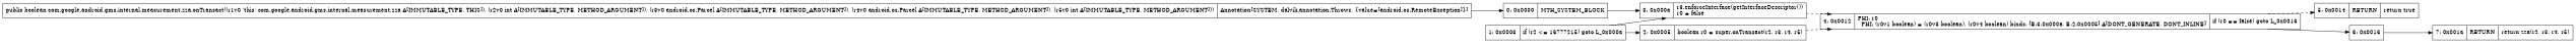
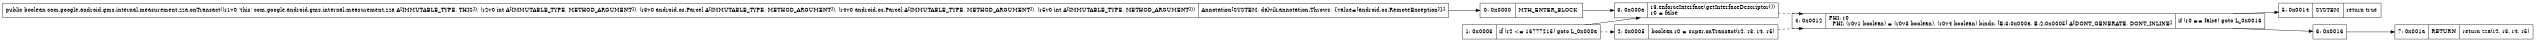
  digraph {
    rankdir=LR
    node [shape=record]
-   n1 [label="{0\:\ 0x0000|MTH_SYSTEM_BLOCK\l}"]
+   n1 [label="{0\:\ 0x0000|MTH_ENTER_BLOCK\l}"]
    n2 [label="{3\:\ 0x000a|r3.enforceInterface(getInterfaceDescriptor())\lr0 = false\l}"]
    n3 [label="{1\:\ 0x0003|if (r2 \<= 16777215) goto L_0x000a\l}"]
    n4 [label="{2\:\ 0x0005|boolean r0 = super.onTransact(r2, r3, r4, r5)\l}"]
    n5 [label="{4\:\ 0x0012|PHI: r0 \l  PHI: (r0v1 boolean) = (r0v3 boolean), (r0v4 boolean) binds: [B:3:0x000a, B:2:0x0005] A[DONT_GENERATE, DONT_INLINE]\l|if (r0 == false) goto L_0x0016\l}"]
-   n6 [label="{5\:\ 0x0014|RETURN\l|return true\l}"]
+   n6 [label="{5\:\ 0x0014|SYSTEM\l|return true\l}"]
    n7 [label="{6\:\ 0x0016}"]
    n8 [label="{7\:\ 0x001a|RETURN\l|return zza(r2, r3, r4, r5)\l}"]
    n9 [label="{public boolean com.google.android.gms.internal.measurement.zza.onTransact((r1v0 'this' com.google.android.gms.internal.measurement.zza A[IMMUTABLE_TYPE, THIS]), (r2v0 int A[IMMUTABLE_TYPE, METHOD_ARGUMENT]), (r3v0 android.os.Parcel A[IMMUTABLE_TYPE, METHOD_ARGUMENT]), (r4v0 android.os.Parcel A[IMMUTABLE_TYPE, METHOD_ARGUMENT]), (r5v0 int A[IMMUTABLE_TYPE, METHOD_ARGUMENT]))  | Annotation[SYSTEM, dalvik.annotation.Throws, \{value=[android.os.RemoteException]\}]\l}"]
    n1 -> n2
    n2 -> n5 [style=dashed]
    n3 -> n2
-   n3 -> n4 [style=solid]
+   n3 -> n4 [style=dashed]
    n4 -> n5 [style=dashed]
-   n5 -> n6 [style=dashed]
+   n5 -> n6 [style=solid]
    n5 -> n7
    n7 -> n8
    n9 -> n1
  }
